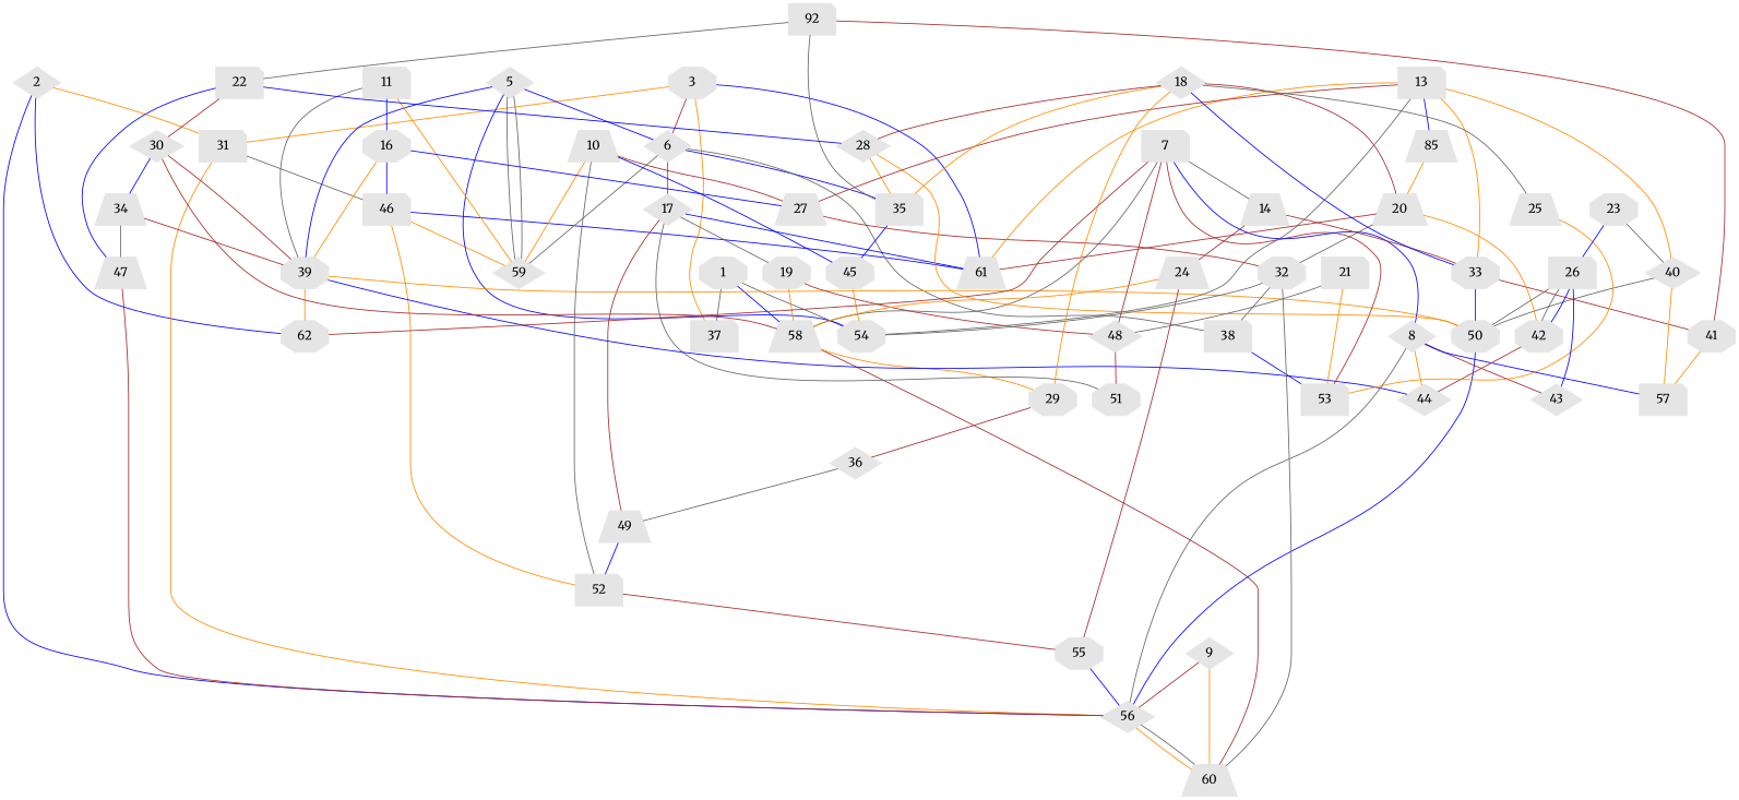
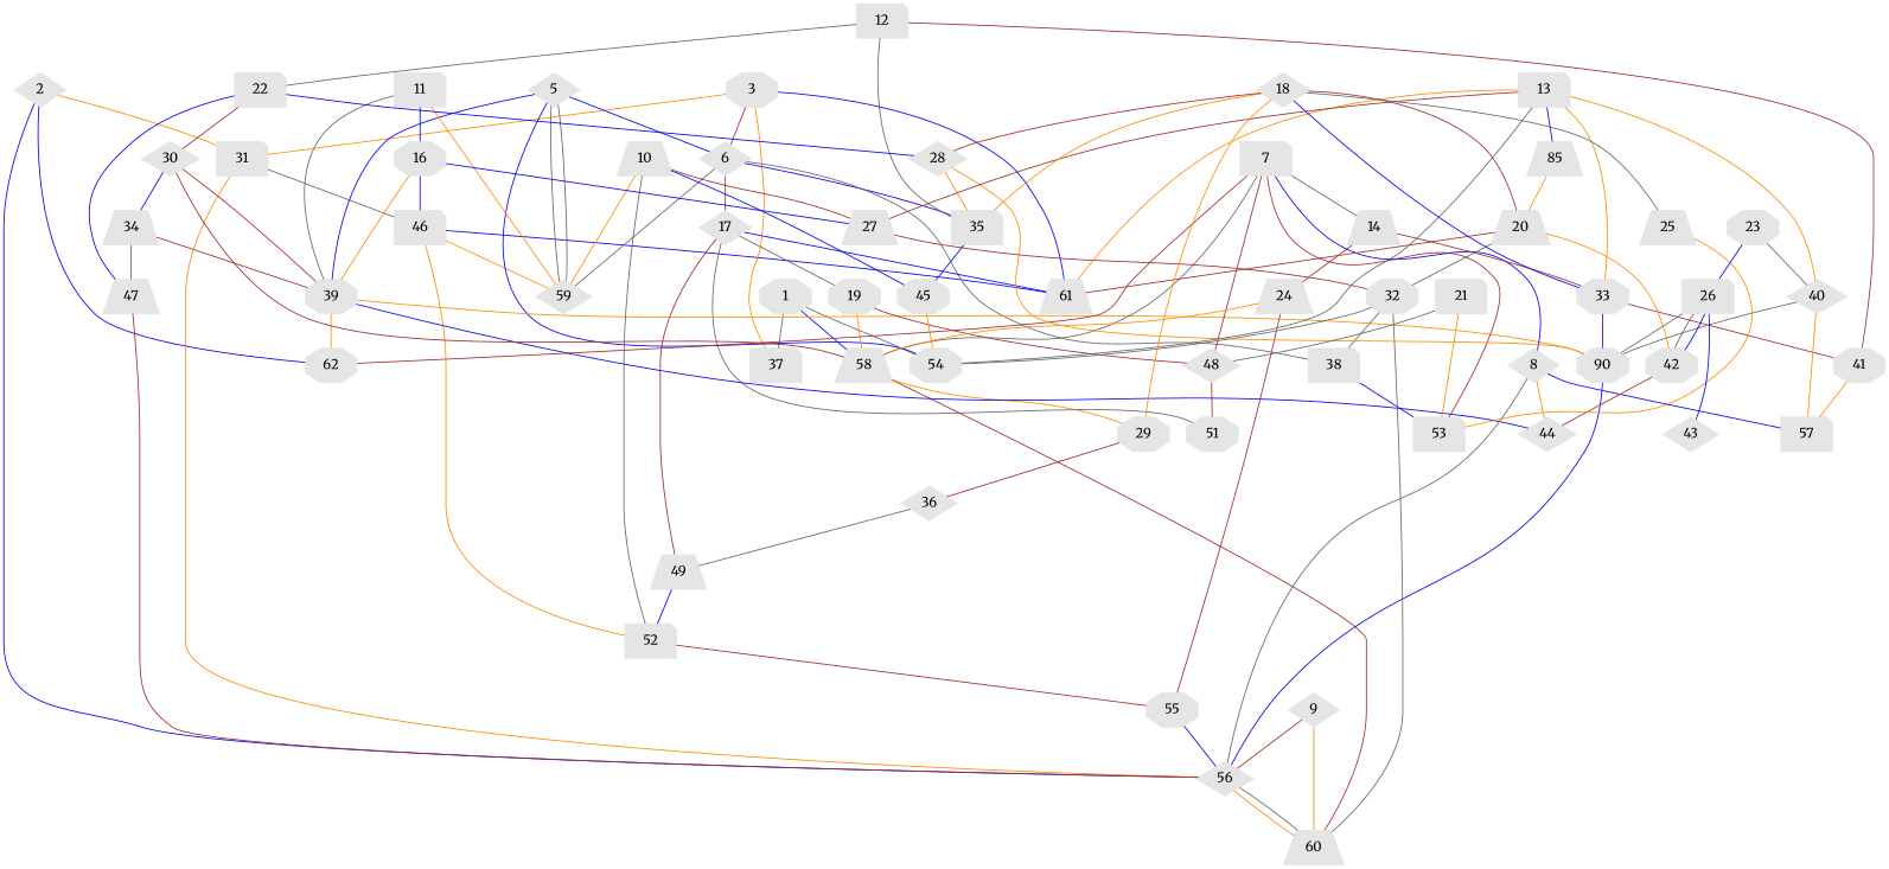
  graph {
    fontname=Merriweather
    node [color=gray90 fontname=Merriweather shape=octagon style=filled]
    edge [color=blue fontname=Merriweather]
    37 [shape=note]
    1
    54
    58 [shape=trapezium]
    60 [shape=trapezium]
    29
    2 [shape=diamond]
    31 [shape=note]
    56 [shape=diamond]
    62
    46 [shape=note]
    3
    6 [shape=diamond]
    61 [shape=trapezium]
    59 [shape=diamond]
    17 [shape=diamond]
    35 [shape=note]
    38 [shape=note]
    49 [shape=trapezium]
    52 [shape=note]
    55
    5 [shape=diamond]
    39
    44 [shape=diamond]
-   50
+   50 [label=90]
    19
    51
    45
    53 [shape=note]
    7 [shape=note]
    8 [shape=diamond]
    14 [shape=trapezium]
    48 [shape=diamond]
    43 [shape=diamond]
    57 [shape=note]
    33
    24 [shape=trapezium]
    9 [shape=diamond]
    10 [shape=trapezium]
    27 [shape=trapezium]
    32
    11 [shape=note]
    16
-   12 [shape=note label=92]
+   12 [shape=note]
    22 [shape=note]
    41
    28 [shape=diamond]
    30 [shape=diamond]
    47 [shape=trapezium]
    13 [shape=note]
    n51 [label=85 shape=trapezium]
    40 [shape=diamond]
    20 [shape=trapezium]
    42
    18 [shape=diamond]
    25 [shape=trapezium]
    36 [shape=diamond]
    21 [shape=note]
    34 [shape=trapezium]
    23
    26 [shape=note]
    1 -- 37 [color=gray40]
    1 -- 54 [color=gray40]
    1 -- 58
    58 -- 60 [color=brown]
    58 -- 29 [color=darkorange]
    29 -- 36 [color=brown]
    2 -- 31 [color=darkorange]
    2 -- 56
    2 -- 62
    31 -- 56 [color=darkorange]
    31 -- 46 [color=gray40]
    56 -- 60 [color=darkorange]
    56 -- 60 [color=gray40]
    46 -- 61
    46 -- 59 [color=darkorange]
    46 -- 52 [color=darkorange]
    3 -- 37 [color=darkorange]
    3 -- 31 [color=darkorange]
    3 -- 6 [color=brown]
    3 -- 61
    6 -- 59 [color=gray40]
    6 -- 17 [color=brown]
    6 -- 35
    6 -- 38 [color=gray40]
    17 -- 61
    17 -- 49 [color=brown]
    17 -- 19 [color=gray40]
    17 -- 51 [color=gray40]
    35 -- 45
    38 -- 53
    49 -- 52
    52 -- 55 [color=brown]
    55 -- 56
    5 -- 54
    5 -- 6
    5 -- 59 [color=gray40]
    5 -- 59 [color=gray40]
    5 -- 39
    39 -- 62 [color=darkorange]
    39 -- 44
    39 -- 50 [color=darkorange]
    50 -- 56
    19 -- 58 [color=darkorange]
    19 -- 48 [color=brown]
    45 -- 54 [color=darkorange]
    7 -- 58 [color=gray40]
    7 -- 62 [color=brown]
    7 -- 53 [color=brown]
    7 -- 8
    7 -- 14 [color=gray40]
    7 -- 48 [color=brown]
    8 -- 56 [color=gray40]
    8 -- 44 [color=darkorange]
-   8 -- 43 [color=brown]
    8 -- 57
    14 -- 33 [color=brown]
    14 -- 24 [color=brown]
    48 -- 51 [color=brown]
    33 -- 50
    33 -- 41 [color=brown]
    24 -- 58 [color=darkorange]
    24 -- 55 [color=brown]
    9 -- 60 [color=darkorange]
    9 -- 56 [color=brown]
    10 -- 59 [color=darkorange]
    10 -- 52 [color=gray40]
    10 -- 45
    10 -- 27 [color=brown]
    27 -- 32 [color=brown]
    32 -- 54 [color=gray40]
    32 -- 60 [color=gray40]
    32 -- 38 [color=gray40]
    11 -- 59 [color=darkorange]
    11 -- 39 [color=gray40]
    11 -- 16
    16 -- 46
    16 -- 39 [color=darkorange]
    16 -- 27
    12 -- 35 [color=gray40]
    12 -- 22 [color=gray40]
    12 -- 41 [color=brown]
    22 -- 28
    22 -- 30 [color=brown]
    22 -- 47
    41 -- 57 [color=darkorange]
    28 -- 35 [color=darkorange]
    28 -- 50 [color=darkorange]
    30 -- 58 [color=brown]
    30 -- 39 [color=brown]
    30 -- 34
    47 -- 56 [color=brown]
    13 -- 54 [color=gray40]
    13 -- 61 [color=darkorange]
    13 -- 33 [color=darkorange]
    13 -- 27 [color=brown]
    13 -- n51
    13 -- 40 [color=darkorange]
    n51 -- 20 [color=darkorange]
    40 -- 50 [color=gray40]
    40 -- 57 [color=darkorange]
    20 -- 61 [color=brown]
    20 -- 32 [color=gray40]
    20 -- 42 [color=darkorange]
    42 -- 44 [color=brown]
    18 -- 29 [color=darkorange]
    18 -- 35 [color=darkorange]
    18 -- 33
    18 -- 28 [color=brown]
    18 -- 20 [color=brown]
    18 -- 25 [color=gray40]
    25 -- 53 [color=darkorange]
    36 -- 49 [color=gray40]
    21 -- 53 [color=darkorange]
    21 -- 48 [color=gray40]
    34 -- 39 [color=brown]
    34 -- 47 [color=gray40]
    23 -- 40 [color=gray40]
    23 -- 26
    26 -- 50 [color=gray40]
    26 -- 43
    26 -- 42 [color=gray40]
    26 -- 42
  }
